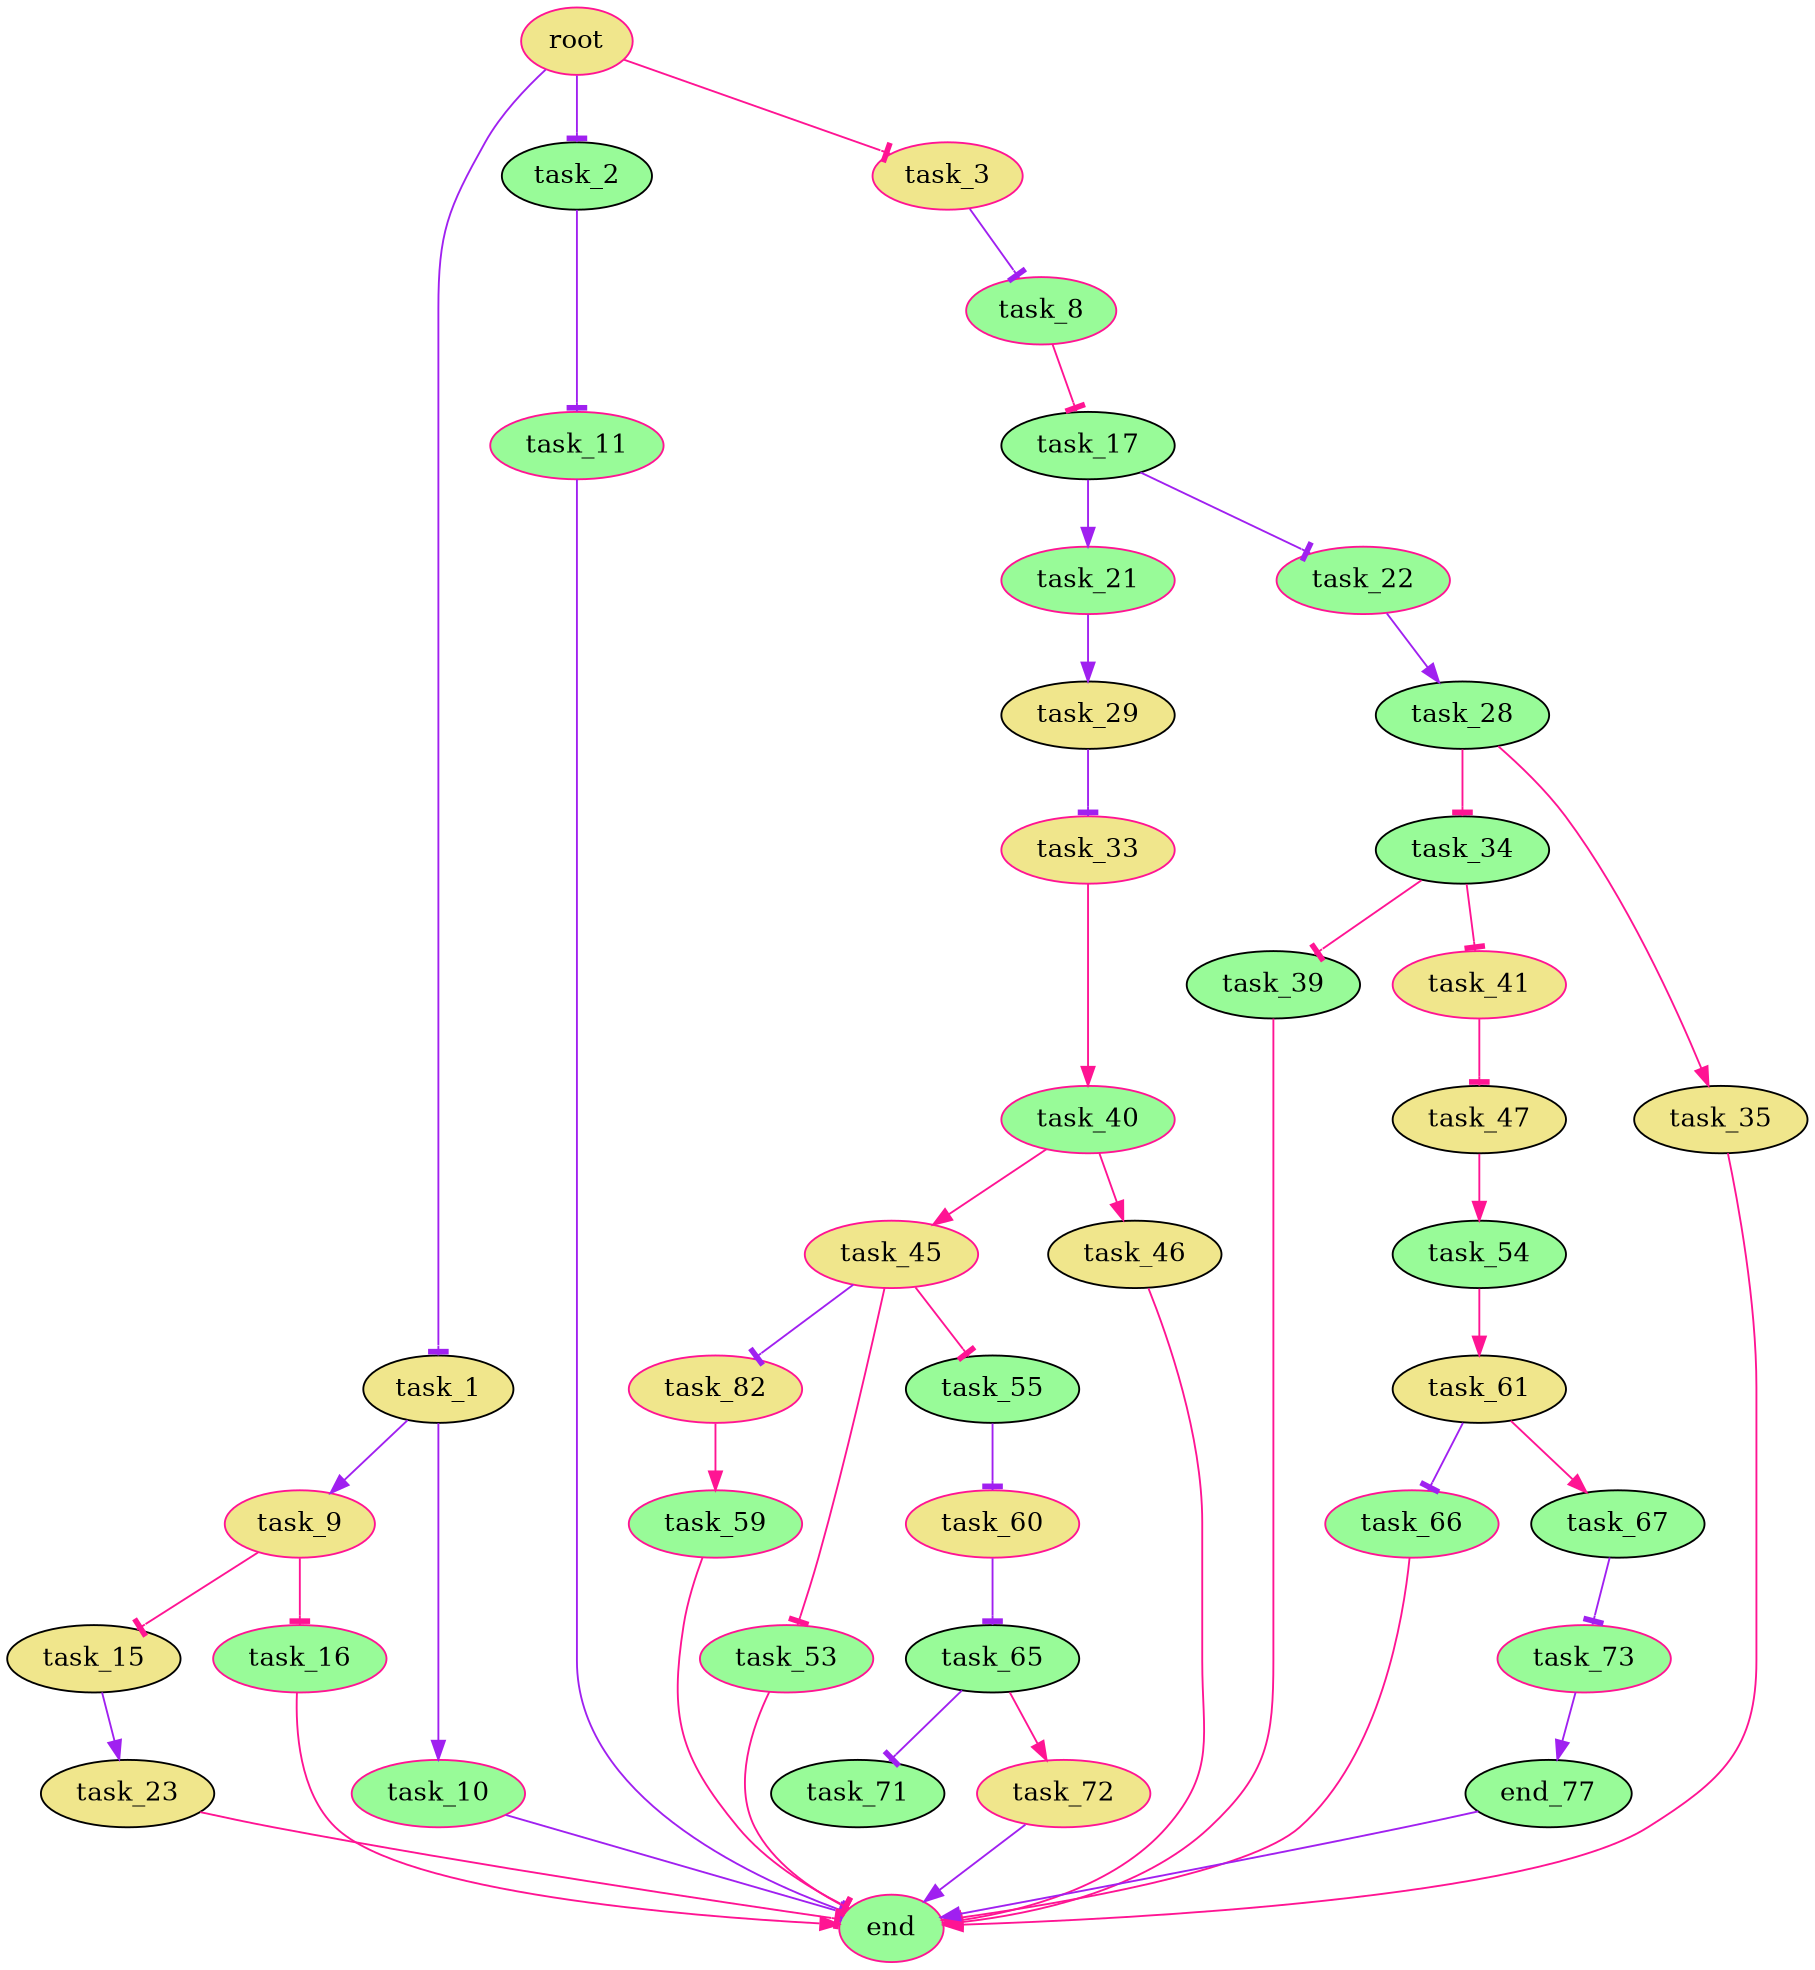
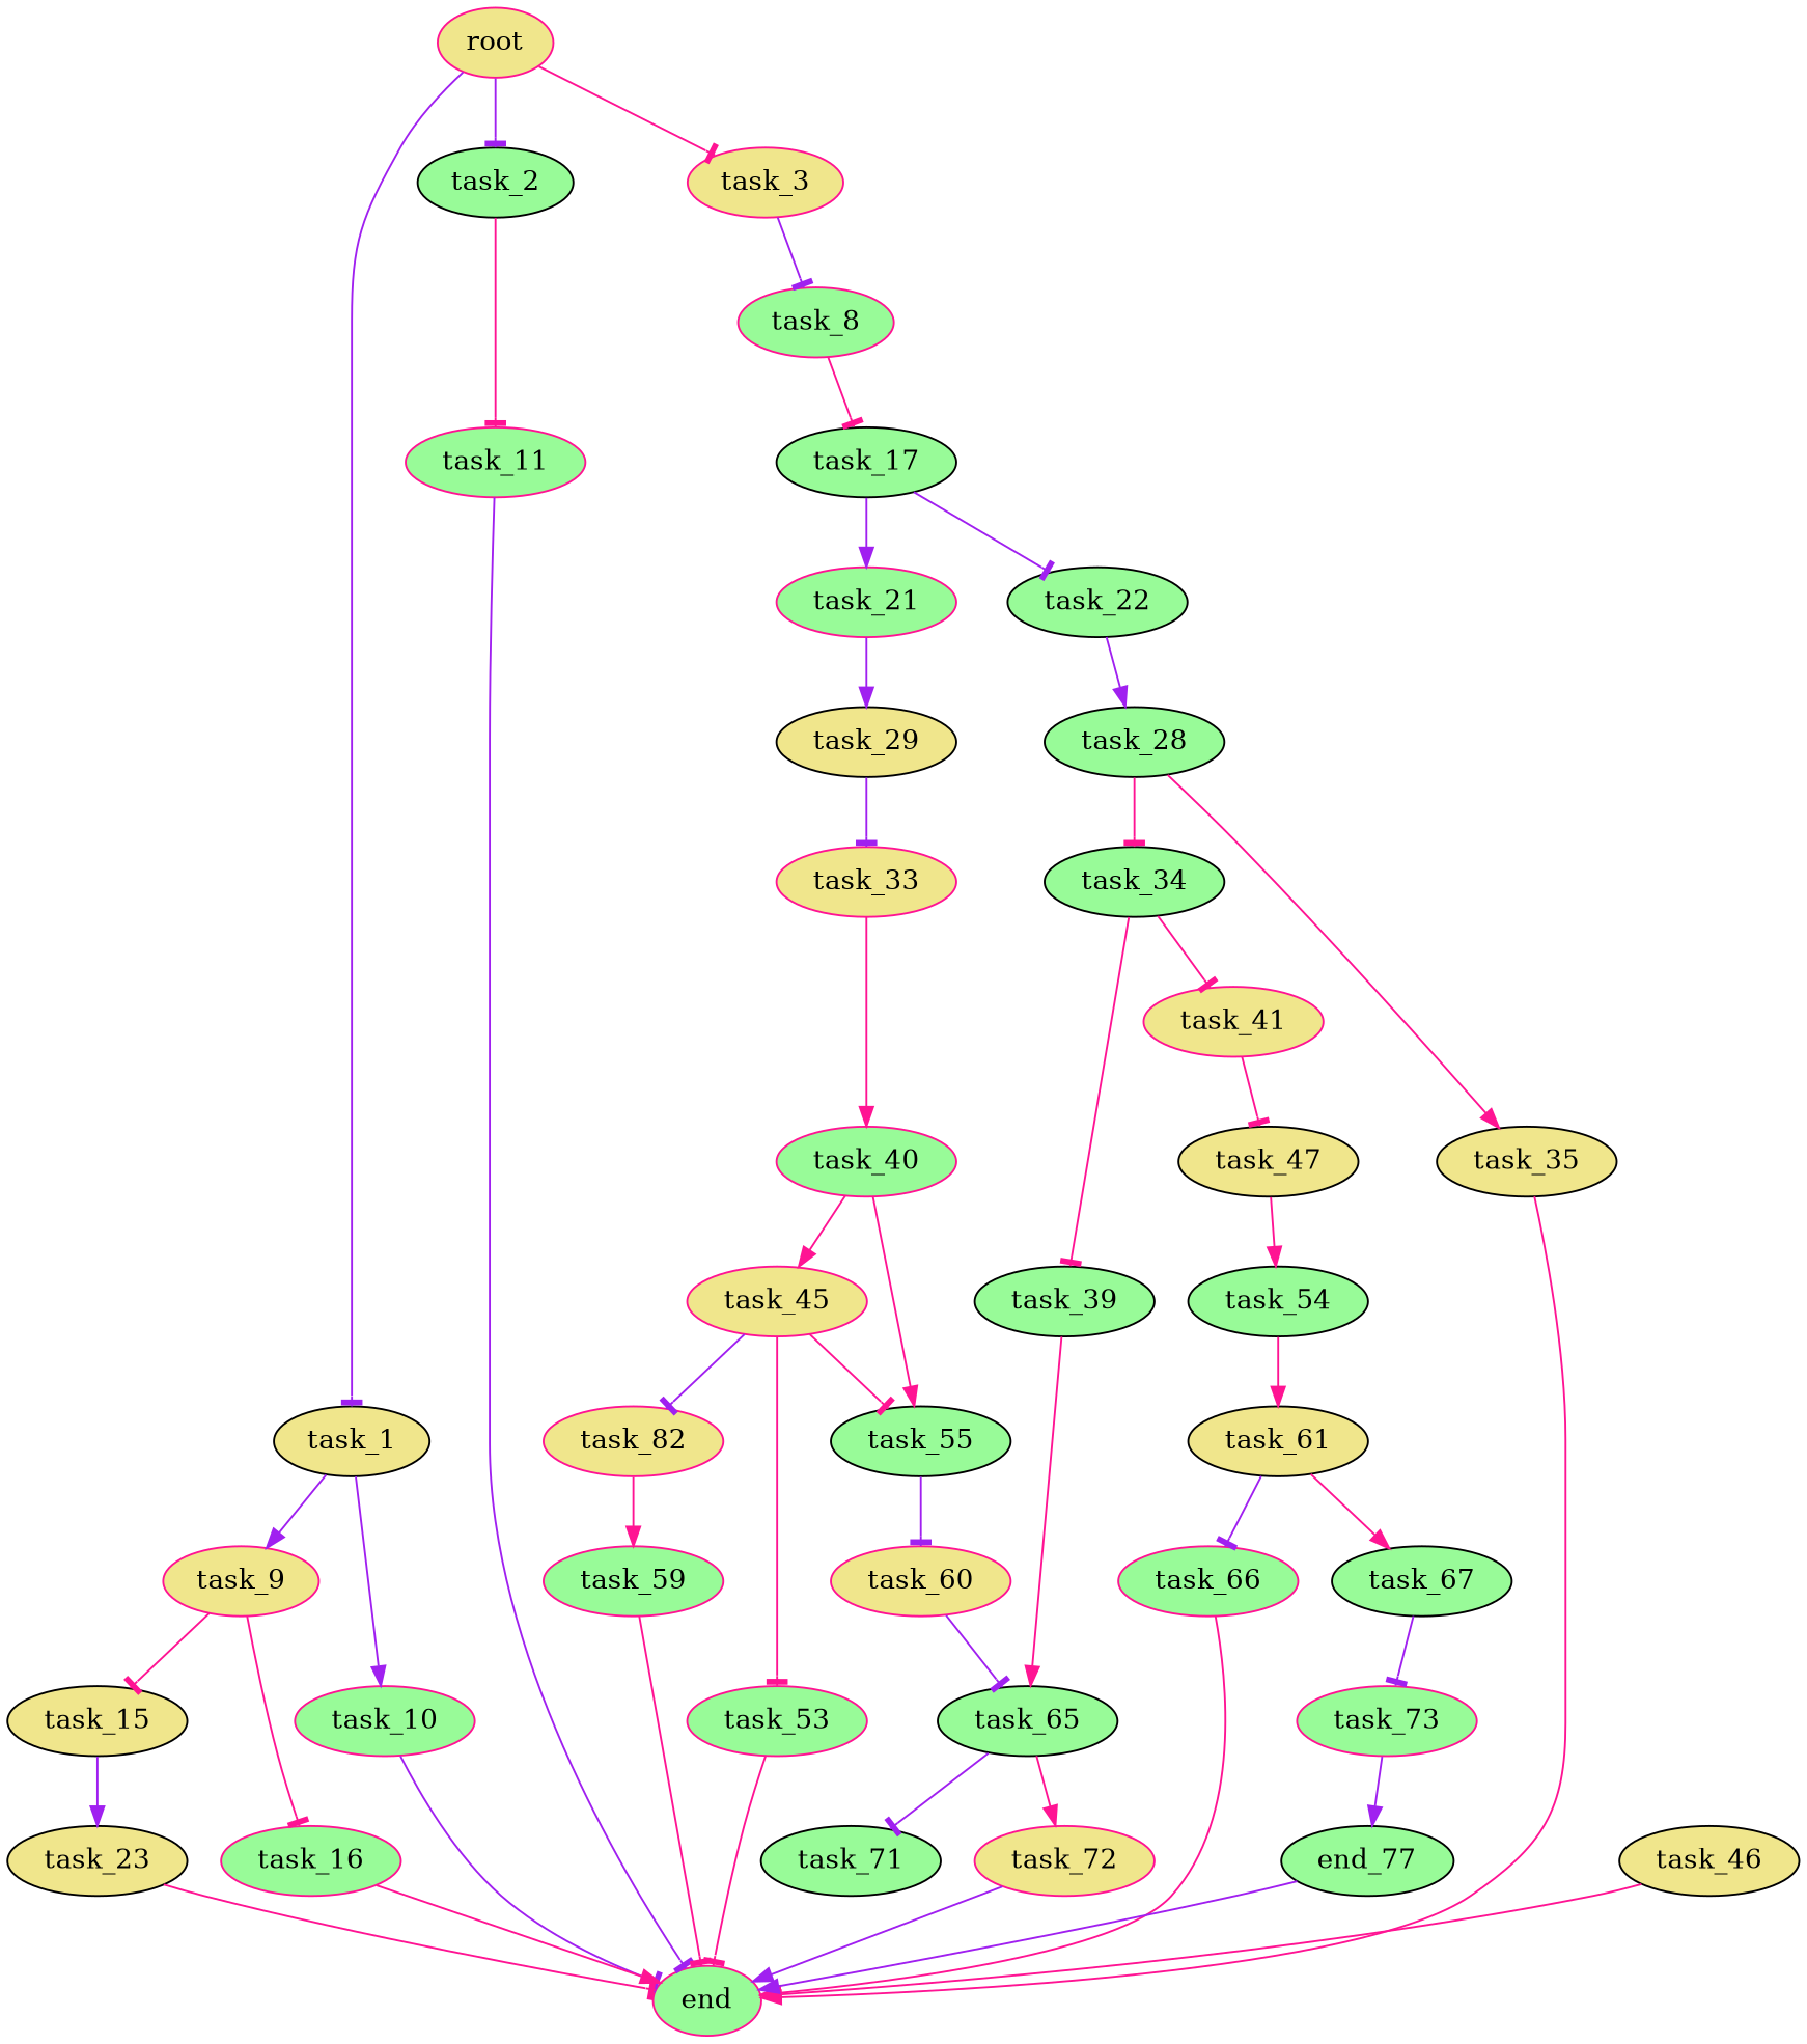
  digraph {
    node [color=deeppink fillcolor=palegreen style=filled]
    edge [arrowhead=tee color=deeppink]
    root [fillcolor=khaki]
    task_1 [color=black fillcolor=khaki]
    task_2 [color=black]
    task_3 [fillcolor=khaki]
    task_9 [fillcolor=khaki]
    task_10
    task_11
    task_8
    task_15 [color=black fillcolor=khaki]
    task_16
    end
    task_17 [color=black]
    task_23 [color=black fillcolor=khaki]
    task_21
-   task_22
+   task_22 [color=black]
    task_29 [color=black fillcolor=khaki]
    task_28 [color=black]
    task_33 [fillcolor=khaki]
    task_34 [color=black]
    task_35 [color=black fillcolor=khaki]
    task_40
    task_39 [color=black]
    task_41 [fillcolor=khaki]
    task_47 [color=black fillcolor=khaki]
    task_45 [fillcolor=khaki]
    task_46 [color=black fillcolor=khaki]
    n27 [fillcolor=khaki label=task_82]
    task_53
    task_55 [color=black]
    task_54 [color=black]
    task_59
    task_60 [fillcolor=khaki]
    task_61 [color=black fillcolor=khaki]
    task_65 [color=black]
    task_66
    task_67 [color=black]
    task_73
    task_71 [color=black]
    task_72 [fillcolor=khaki]
    n40 [color=black label=end_77]
    root -> task_1 [color=purple]
    root -> task_2 [color=purple]
    root -> task_3
    task_1 -> task_9 [arrowhead=normal color=purple]
    task_1 -> task_10 [arrowhead=normal color=purple]
-   task_2 -> task_11 [color=purple]
+   task_2 -> task_11
    task_3 -> task_8 [color=purple]
    task_9 -> task_15
    task_9 -> task_16
    task_10 -> end [color=purple]
    task_11 -> end [color=purple]
    task_8 -> task_17
    task_15 -> task_23 [arrowhead=normal color=purple]
    task_16 -> end [arrowhead=normal]
    task_17 -> task_21 [arrowhead=normal color=purple]
    task_17 -> task_22 [color=purple]
    task_23 -> end
    task_21 -> task_29 [arrowhead=normal color=purple]
    task_22 -> task_28 [arrowhead=normal color=purple]
    task_29 -> task_33 [color=purple]
    task_28 -> task_34
    task_28 -> task_35 [arrowhead=normal]
    task_33 -> task_40 [arrowhead=normal]
    task_34 -> task_39
    task_34 -> task_41
    task_35 -> end [arrowhead=normal]
    task_40 -> task_45 [arrowhead=normal]
-   task_40 -> task_46 [arrowhead=normal]
-   task_39 -> end [arrowhead=normal]
+   task_40 -> task_55 [arrowhead=normal]
+   task_39 -> task_65 [arrowhead=normal]
    task_41 -> task_47
    task_47 -> task_54 [arrowhead=normal]
    task_45 -> n27 [color=purple]
    task_45 -> task_53
    task_45 -> task_55
    task_46 -> end [arrowhead=normal]
    n27 -> task_59 [arrowhead=normal]
    task_53 -> end
    task_55 -> task_60 [color=purple]
    task_54 -> task_61 [arrowhead=normal]
    task_59 -> end
    task_60 -> task_65 [color=purple]
    task_61 -> task_66 [color=purple]
    task_61 -> task_67 [arrowhead=normal]
    task_65 -> task_71 [color=purple]
    task_65 -> task_72 [arrowhead=normal]
    task_66 -> end [arrowhead=normal]
    task_67 -> task_73 [color=purple]
    task_73 -> n40 [arrowhead=normal color=purple]
    task_72 -> end [arrowhead=normal color=purple]
    n40 -> end [arrowhead=normal color=purple]
  }
